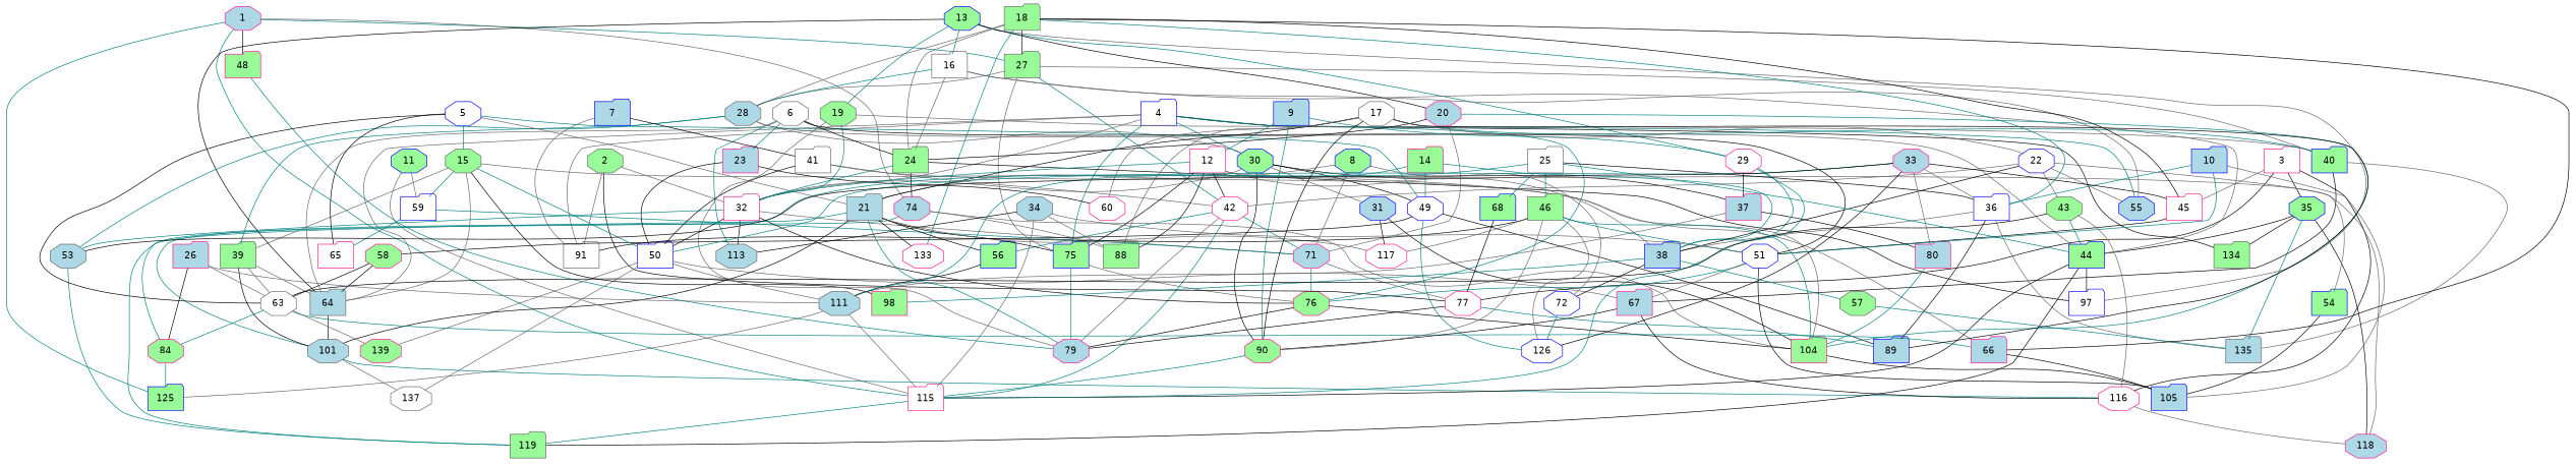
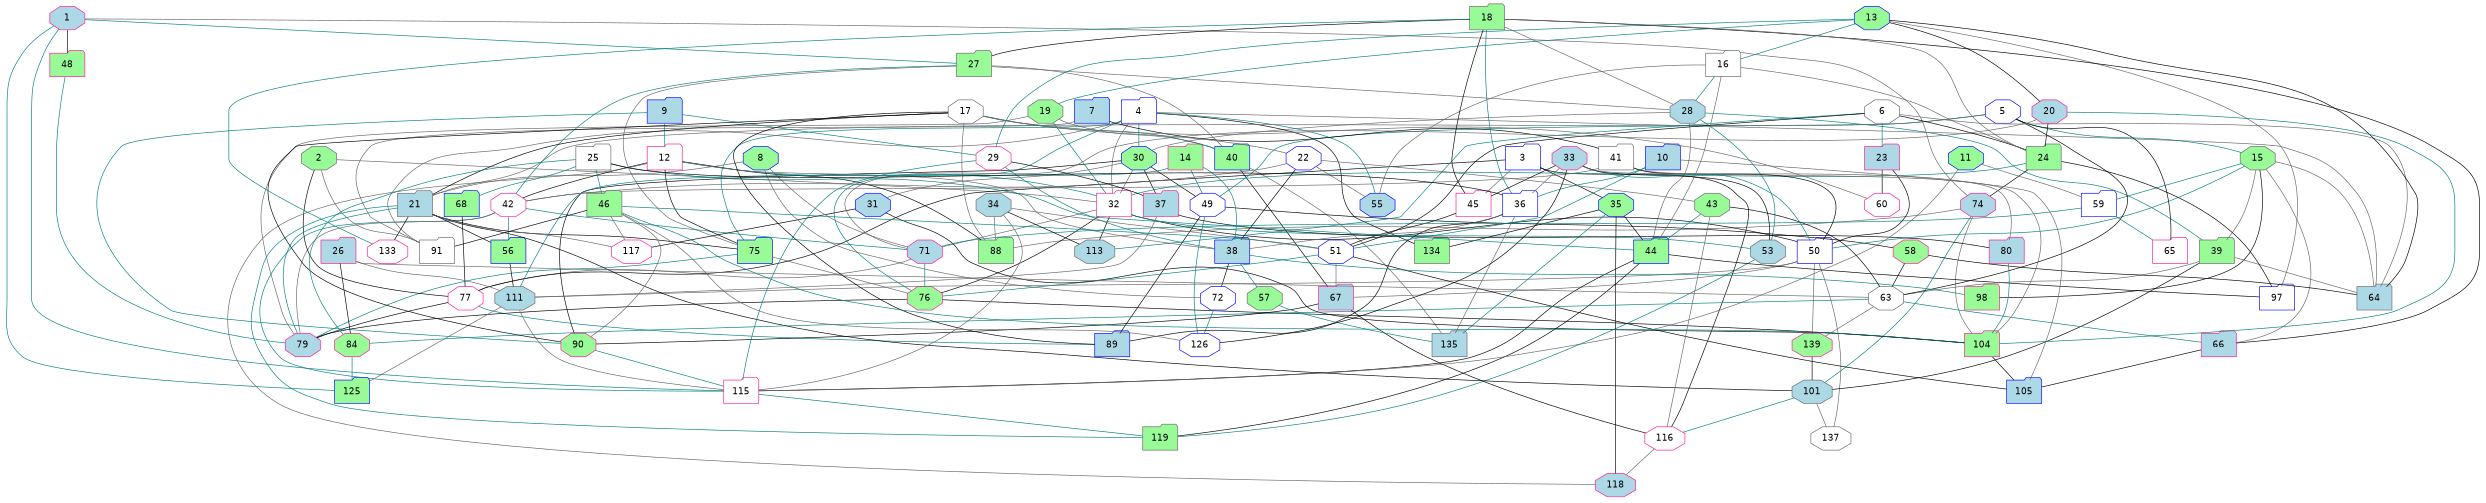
  graph {
    fontname="DejaVu Sans"
    node [color=deeppink fillcolor=palegreen fontname="DejaVu Sans" shape=folder style=filled]
    edge [color=gray40 fontname="DejaVu Sans"]
    27 [color=gray40 super="+99"]
    75 [color=blue super="+78"]
    42 [fillcolor=white shape=octagon super="+123"]
    28 [color=gray40 fillcolor=lightblue shape=octagon super="+70"]
    40 [color=blue super="+120"]
    1 [fillcolor=lightblue shape=octagon]
    48
    74 [fillcolor=lightblue shape=octagon super="+121"]
    115 [fillcolor=white super="+141"]
    125 [color=blue]
    79 [fillcolor=lightblue shape=octagon super="+100"]
    88 [color=gray40]
    104 [super="+140"]
    101 [color=gray40 fillcolor=lightblue shape=octagon super="+129"]
    119 [color=gray40 super="+130"]
    2 [color=gray40 shape=octagon super="+73"]
    32 [fillcolor=white super="+103"]
    77 [fillcolor=white shape=octagon super="+138"]
    91 [color=gray40 fillcolor=white]
    76 [shape=octagon super="+81"]
    113 [color=gray40 fillcolor=lightblue shape=octagon]
    71 [fillcolor=lightblue shape=octagon super="+102"]
    50 [color=blue fillcolor=white super="+95"]
    53 [color=gray40 fillcolor=lightblue shape=octagon super="+62"]
    89 [color=blue fillcolor=lightblue]
    35 [color=blue shape=octagon super="+112"]
    134 [color=gray40]
    118 [fillcolor=lightblue shape=octagon]
    44 [color=blue super="+107"]
    135 [color=gray40 fillcolor=lightblue]
-   3 [fillcolor=white]
+   3 [color=blue fillcolor=white]
    45 [fillcolor=white super="+122"]
    116 [fillcolor=white shape=octagon super="+128"]
    51 [color=blue fillcolor=white shape=octagon super="+124"]
    4 [color=blue fillcolor=white super="+69"]
    30 [color=blue shape=octagon super="+114"]
    55 [color=blue fillcolor=lightblue shape=octagon]
    64 [color=gray40 fillcolor=lightblue super="+127"]
    49 [color=blue fillcolor=white shape=octagon super="+132"]
    90 [shape=octagon super="+96"]
    37 [fillcolor=lightblue]
    31 [color=blue fillcolor=lightblue shape=octagon]
    15 [color=gray40 shape=octagon super="+82"]
    59 [color=blue fillcolor=white]
    39 [color=gray40 super="+52"]
    66 [fillcolor=lightblue super="+106"]
    98
    5 [color=blue fillcolor=white shape=octagon]
    21 [color=gray40 fillcolor=lightblue super="+83"]
    63 [color=gray40 fillcolor=white shape=octagon super="+92"]
    65 [fillcolor=white]
    133 [fillcolor=white shape=octagon]
    56 [color=blue]
    117 [fillcolor=white shape=octagon]
    126 [color=blue fillcolor=white shape=octagon]
    58 [shape=octagon]
    84 [shape=octagon super="+109"]
    139 [shape=octagon]
    6 [color=gray40 fillcolor=white shape=octagon]
    23 [fillcolor=lightblue]
    24 [color=gray40 super="+108"]
    60 [fillcolor=white shape=octagon]
    97 [color=blue fillcolor=white]
    105 [color=blue fillcolor=lightblue]
    67 [fillcolor=lightblue]
    7 [color=blue fillcolor=lightblue]
    41 [color=gray40 fillcolor=white]
    8 [color=blue shape=octagon]
    72 [color=blue fillcolor=white shape=octagon]
    9 [color=blue fillcolor=lightblue]
    12 [fillcolor=white]
    29 [fillcolor=white shape=octagon super="+85"]
    38 [color=blue fillcolor=lightblue super="+93"]
    36 [color=blue fillcolor=white super="+47"]
    10 [color=blue fillcolor=lightblue]
    11 [color=blue shape=octagon]
    57 [color=gray40 shape=octagon]
    13 [color=blue shape=octagon super="+87"]
    16 [color=gray40 fillcolor=white]
    19 [color=gray40 shape=octagon]
    20 [fillcolor=lightblue shape=octagon]
    14
    111 [color=gray40 fillcolor=lightblue shape=octagon super="+131"]
    137 [color=gray40 fillcolor=white shape=octagon]
    17 [color=gray40 fillcolor=white shape=octagon super="+110"]
    22 [color=blue fillcolor=white shape=octagon super="+61"]
    43 [color=gray40 shape=octagon]
-   54 [color=blue]
    18 [color=gray40]
    25 [color=gray40 fillcolor=white super="+86"]
    46 [color=gray40 super="+136"]
    68 [color=blue]
    26 [fillcolor=lightblue]
    80 [fillcolor=lightblue]
    33 [fillcolor=lightblue shape=octagon super="+94"]
    34 [color=gray40 fillcolor=lightblue shape=octagon]
    27 -- 75
    27 -- 42 [color=teal]
    27 -- 28
    27 -- 40 [weight=2]
    75 -- 79 [color=teal]
    75 -- 76
    42 -- 115 [color=teal]
    42 -- 79
    42 -- 71 [color=teal]
    42 -- 56 [color=teal]
    28 -- 53 [color=teal]
    28 -- 44
    28 -- 30
    28 -- 39 [color=teal]
    40 -- 135
    40 -- 67 [color=black]
    1 -- 27 [color=teal]
    1 -- 48 [color=black]
    1 -- 74
    1 -- 115 [color=teal]
    1 -- 125 [color=teal]
    48 -- 79 [color=teal]
    74 -- 88
    74 -- 104
    74 -- 101 [color=teal]
    115 -- 119 [color=teal]
    104 -- 105 [color=black]
    101 -- 116 [color=teal]
    101 -- 137
    2 -- 32
    2 -- 77 [color=black]
    2 -- 91
    32 -- 76 [color=black]
    32 -- 113 [color=black]
    32 -- 71
    32 -- 50 [color=black]
    32 -- 53 [color=teal]
    77 -- 79 [color=black]
    77 -- 89 [color=teal]
    76 -- 79 [color=black]
    76 -- 104 [color=black]
    71 -- 77
    71 -- 76 [color=teal]
    50 -- 139
    50 -- 67
    50 -- 111
    50 -- 137
    53 -- 119 [color=teal]
    35 -- 134 [color=black]
    35 -- 118 [color=black]
    35 -- 44 [color=black]
    35 -- 135 [color=teal]
    44 -- 115 [color=black]
    44 -- 119 [color=black]
    44 -- 97 [color=black]
    3 -- 77 [color=black]
    3 -- 35 [color=black]
    3 -- 45
    3 -- 116 [color=black]
    45 -- 51 [color=black]
    116 -- 118
    51 -- 76 [color=teal]
    51 -- 105 [color=black]
    51 -- 67
    4 -- 75 [color=teal]
    4 -- 32
    4 -- 91
    4 -- 76 [color=teal]
    4 -- 134 [color=black]
    4 -- 30 [color=teal]
    4 -- 55 [color=teal]
    4 -- 64
    30 -- 32
    30 -- 49 [color=black]
    30 -- 90 [color=black]
    30 -- 37 [color=black]
    30 -- 31
-   64 -- 101 [color=black]
+   139 -- 101 [color=black]
    49 -- 89 [color=black]
    49 -- 126 [color=teal]
    49 -- 58 [color=black]
    90 -- 115 [color=teal]
    37 -- 111
    37 -- 80 [color=black]
    31 -- 104 [color=black]
    31 -- 117 [color=black]
    15 -- 50 [color=teal]
    15 -- 64
    15 -- 59 [color=teal]
    15 -- 39
    15 -- 66
    15 -- 98 [color=black]
    59 -- 71 [color=teal]
    59 -- 65 [color=teal]
    39 -- 101 [color=black]
    39 -- 64
    39 -- 63
    66 -- 105 [color=black]
    5 -- 49 [color=teal]
    5 -- 15 [color=teal]
    5 -- 21
    5 -- 63 [color=black]
    5 -- 65 [color=black]
    21 -- 75 [color=black]
    21 -- 79 [color=teal]
    21 -- 101 [color=black]
    21 -- 119 [color=teal]
    21 -- 133 [color=black]
    21 -- 56 [color=black]
    21 -- 117
    63 -- 66 [color=teal]
    63 -- 84 [color=teal]
    63 -- 139
    56 -- 111 [color=black]
    58 -- 64 [color=black]
    58 -- 63 [color=black]
    84 -- 125 [color=teal]
    6 -- 113 [color=teal]
    6 -- 51 [color=black]
    6 -- 64
    6 -- 23 [color=teal]
    6 -- 24 [color=black]
    23 -- 50 [color=black]
    23 -- 60 [color=black]
    24 -- 74 [color=black]
    24 -- 32 [color=teal]
    24 -- 97 [color=black]
    67 -- 116 [color=black]
    67 -- 90 [color=black]
    7 -- 91
    7 -- 41 [color=black]
    41 -- 42
    41 -- 104
    41 -- 50 [color=black]
    8 -- 71
    8 -- 21
    8 -- 72
    72 -- 126 [color=teal]
    9 -- 90 [color=teal]
    9 -- 12 [color=teal]
    9 -- 29 [color=teal]
    12 -- 75 [color=black]
    12 -- 42 [color=black]
    12 -- 88 [color=black]
    12 -- 32 [color=teal]
    12 -- 118
    12 -- 38
    29 -- 115 [color=teal]
    29 -- 37 [color=black]
    29 -- 38 [color=teal]
    38 -- 98 [color=teal]
    38 -- 72 [color=black]
    38 -- 57 [color=teal]
    36 -- 89 [color=black]
    36 -- 135
    36 -- 38
    10 -- 51 [color=teal]
    10 -- 105
    10 -- 36 [color=teal]
    11 -- 115
    11 -- 59
    57 -- 135 [color=teal]
    13 -- 64 [color=black]
    13 -- 97
    13 -- 29 [color=teal]
    13 -- 16 [color=teal]
    13 -- 19 [color=teal]
    13 -- 20 [color=black]
    16 -- 28 [color=teal]
    16 -- 44
    16 -- 55
    16 -- 24
    19 -- 40
    19 -- 79
    19 -- 32 [color=teal]
    20 -- 104 [color=teal]
    20 -- 71
    20 -- 24 [color=black]
    14 -- 49 [color=teal]
    14 -- 38 [color=teal]
    14 -- 111 [color=teal]
    111 -- 115
    111 -- 125
    17 -- 40 [color=teal]
    17 -- 88
    17 -- 89 [color=black]
    17 -- 90 [color=black]
    17 -- 21 [color=black]
    17 -- 60
    17 -- 22 [weight=2]
    22 -- 42
    22 -- 55
    22 -- 38 [color=black]
    22 -- 43
-   22 -- 54
    43 -- 44 [color=teal]
    43 -- 116
    43 -- 63 [color=black]
-   54 -- 105 [color=black]
    18 -- 27 [color=black]
    18 -- 28
    18 -- 45 [color=black]
    18 -- 66 [color=black]
    18 -- 133 [color=teal]
    18 -- 24
    18 -- 36 [color=teal]
    25 -- 44 [color=teal]
    25 -- 84 [color=teal]
    25 -- 36 [color=black]
    25 -- 46 [color=teal]
    25 -- 68 [color=teal]
    46 -- 104 [color=teal]
    46 -- 91 [color=black]
    46 -- 51 [color=teal weight=2]
    46 -- 90
    46 -- 117
    46 -- 126
    68 -- 77 [color=black]
    26 -- 63
    26 -- 84 [color=black]
    26 -- 111
    80 -- 104 [color=teal]
    33 -- 50 [color=teal]
    33 -- 53 [color=black]
    33 -- 45 [color=black]
    33 -- 126 [color=black]
    33 -- 36
    33 -- 80
    34 -- 115
    34 -- 88
    34 -- 113 [color=black]
    34 -- 51
  }
